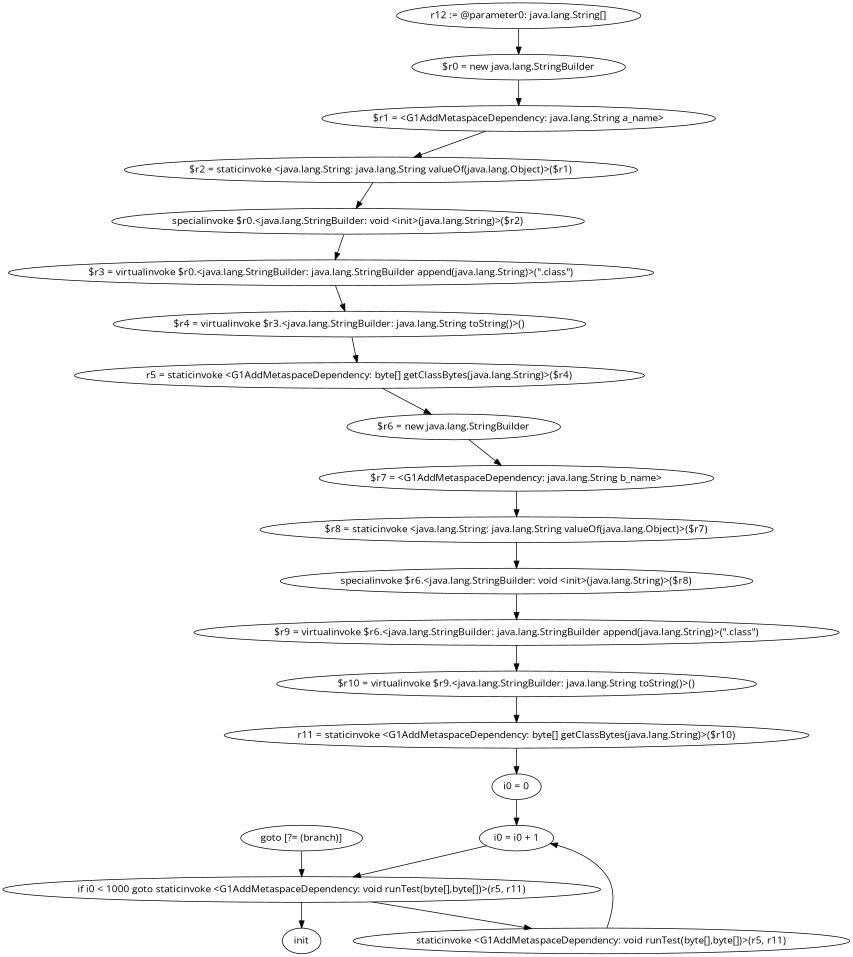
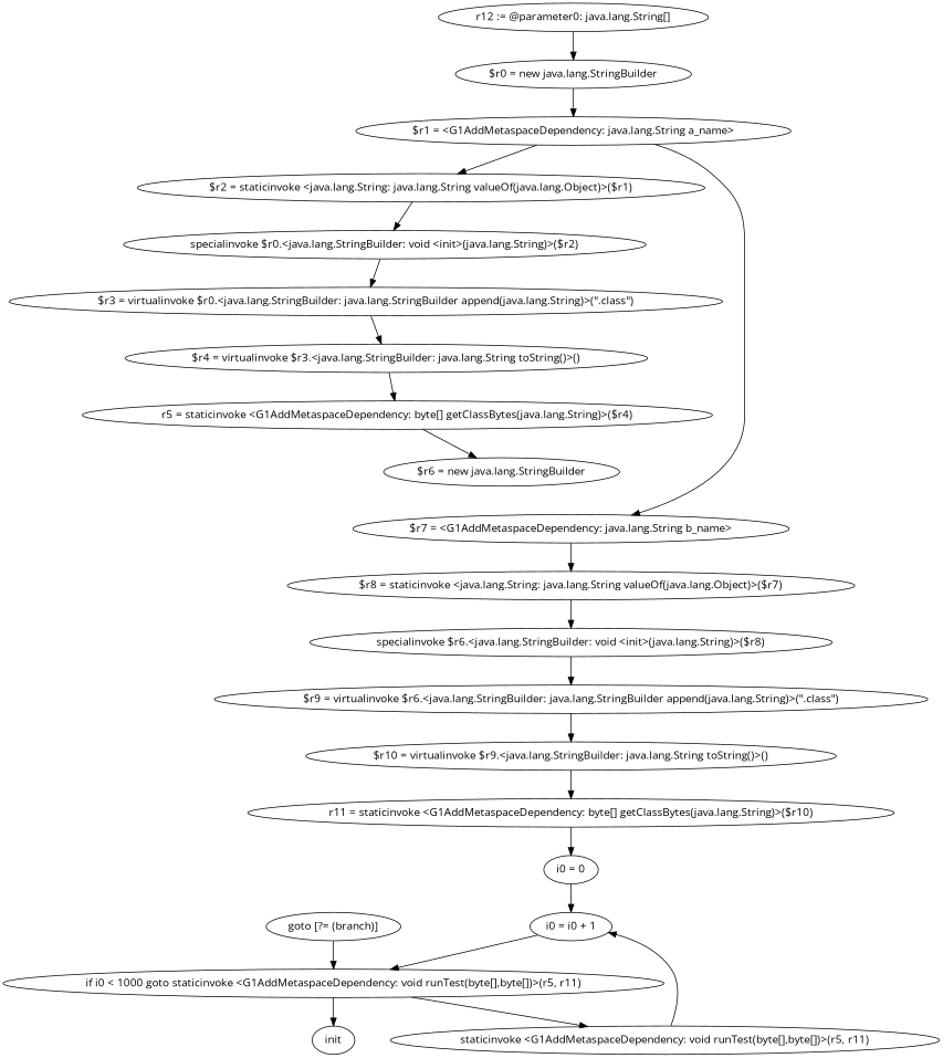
  digraph {
    fontname="Open Sans"
    node [fontname="Open Sans"]
    edge [fontname="Open Sans"]
    "r12 := @parameter0: java.lang.String[]"
    "$r0 = new java.lang.StringBuilder"
    "$r1 = <G1AddMetaspaceDependency: java.lang.String a_name>"
    "$r2 = staticinvoke <java.lang.String: java.lang.String valueOf(java.lang.Object)>($r1)"
    "specialinvoke $r0.<java.lang.StringBuilder: void <init>(java.lang.String)>($r2)"
    "$r3 = virtualinvoke $r0.<java.lang.StringBuilder: java.lang.StringBuilder append(java.lang.String)>(\".class\")"
    "$r4 = virtualinvoke $r3.<java.lang.StringBuilder: java.lang.String toString()>()"
    "r5 = staticinvoke <G1AddMetaspaceDependency: byte[] getClassBytes(java.lang.String)>($r4)"
    "$r6 = new java.lang.StringBuilder"
    "$r7 = <G1AddMetaspaceDependency: java.lang.String b_name>"
    "$r8 = staticinvoke <java.lang.String: java.lang.String valueOf(java.lang.Object)>($r7)"
    "specialinvoke $r6.<java.lang.StringBuilder: void <init>(java.lang.String)>($r8)"
    "$r9 = virtualinvoke $r6.<java.lang.StringBuilder: java.lang.StringBuilder append(java.lang.String)>(\".class\")"
    "$r10 = virtualinvoke $r9.<java.lang.StringBuilder: java.lang.String toString()>()"
    "r11 = staticinvoke <G1AddMetaspaceDependency: byte[] getClassBytes(java.lang.String)>($r10)"
    "i0 = 0"
    "i0 = i0 + 1"
    "goto [?= (branch)]"
    "if i0 < 1000 goto staticinvoke <G1AddMetaspaceDependency: void runTest(byte[],byte[])>(r5, r11)"
    "staticinvoke <G1AddMetaspaceDependency: void runTest(byte[],byte[])>(r5, r11)"
    n21 [label=init]
    "r12 := @parameter0: java.lang.String[]" -> "$r0 = new java.lang.StringBuilder"
    "$r0 = new java.lang.StringBuilder" -> "$r1 = <G1AddMetaspaceDependency: java.lang.String a_name>"
    "$r1 = <G1AddMetaspaceDependency: java.lang.String a_name>" -> "$r2 = staticinvoke <java.lang.String: java.lang.String valueOf(java.lang.Object)>($r1)"
    "$r2 = staticinvoke <java.lang.String: java.lang.String valueOf(java.lang.Object)>($r1)" -> "specialinvoke $r0.<java.lang.StringBuilder: void <init>(java.lang.String)>($r2)"
    "specialinvoke $r0.<java.lang.StringBuilder: void <init>(java.lang.String)>($r2)" -> "$r3 = virtualinvoke $r0.<java.lang.StringBuilder: java.lang.StringBuilder append(java.lang.String)>(\".class\")"
    "$r3 = virtualinvoke $r0.<java.lang.StringBuilder: java.lang.StringBuilder append(java.lang.String)>(\".class\")" -> "$r4 = virtualinvoke $r3.<java.lang.StringBuilder: java.lang.String toString()>()"
    "$r4 = virtualinvoke $r3.<java.lang.StringBuilder: java.lang.String toString()>()" -> "r5 = staticinvoke <G1AddMetaspaceDependency: byte[] getClassBytes(java.lang.String)>($r4)"
    "r5 = staticinvoke <G1AddMetaspaceDependency: byte[] getClassBytes(java.lang.String)>($r4)" -> "$r6 = new java.lang.StringBuilder"
-   "$r6 = new java.lang.StringBuilder" -> "$r7 = <G1AddMetaspaceDependency: java.lang.String b_name>"
+   "$r1 = <G1AddMetaspaceDependency: java.lang.String a_name>" -> "$r7 = <G1AddMetaspaceDependency: java.lang.String b_name>"
    "$r7 = <G1AddMetaspaceDependency: java.lang.String b_name>" -> "$r8 = staticinvoke <java.lang.String: java.lang.String valueOf(java.lang.Object)>($r7)"
    "$r8 = staticinvoke <java.lang.String: java.lang.String valueOf(java.lang.Object)>($r7)" -> "specialinvoke $r6.<java.lang.StringBuilder: void <init>(java.lang.String)>($r8)"
    "specialinvoke $r6.<java.lang.StringBuilder: void <init>(java.lang.String)>($r8)" -> "$r9 = virtualinvoke $r6.<java.lang.StringBuilder: java.lang.StringBuilder append(java.lang.String)>(\".class\")"
    "$r9 = virtualinvoke $r6.<java.lang.StringBuilder: java.lang.StringBuilder append(java.lang.String)>(\".class\")" -> "$r10 = virtualinvoke $r9.<java.lang.StringBuilder: java.lang.String toString()>()"
    "$r10 = virtualinvoke $r9.<java.lang.StringBuilder: java.lang.String toString()>()" -> "r11 = staticinvoke <G1AddMetaspaceDependency: byte[] getClassBytes(java.lang.String)>($r10)"
    "r11 = staticinvoke <G1AddMetaspaceDependency: byte[] getClassBytes(java.lang.String)>($r10)" -> "i0 = 0"
    "i0 = 0" -> "i0 = i0 + 1"
    "i0 = i0 + 1" -> "if i0 < 1000 goto staticinvoke <G1AddMetaspaceDependency: void runTest(byte[],byte[])>(r5, r11)"
    "goto [?= (branch)]" -> "if i0 < 1000 goto staticinvoke <G1AddMetaspaceDependency: void runTest(byte[],byte[])>(r5, r11)"
    "if i0 < 1000 goto staticinvoke <G1AddMetaspaceDependency: void runTest(byte[],byte[])>(r5, r11)" -> "staticinvoke <G1AddMetaspaceDependency: void runTest(byte[],byte[])>(r5, r11)"
    "if i0 < 1000 goto staticinvoke <G1AddMetaspaceDependency: void runTest(byte[],byte[])>(r5, r11)" -> n21
    "staticinvoke <G1AddMetaspaceDependency: void runTest(byte[],byte[])>(r5, r11)" -> "i0 = i0 + 1"
  }
